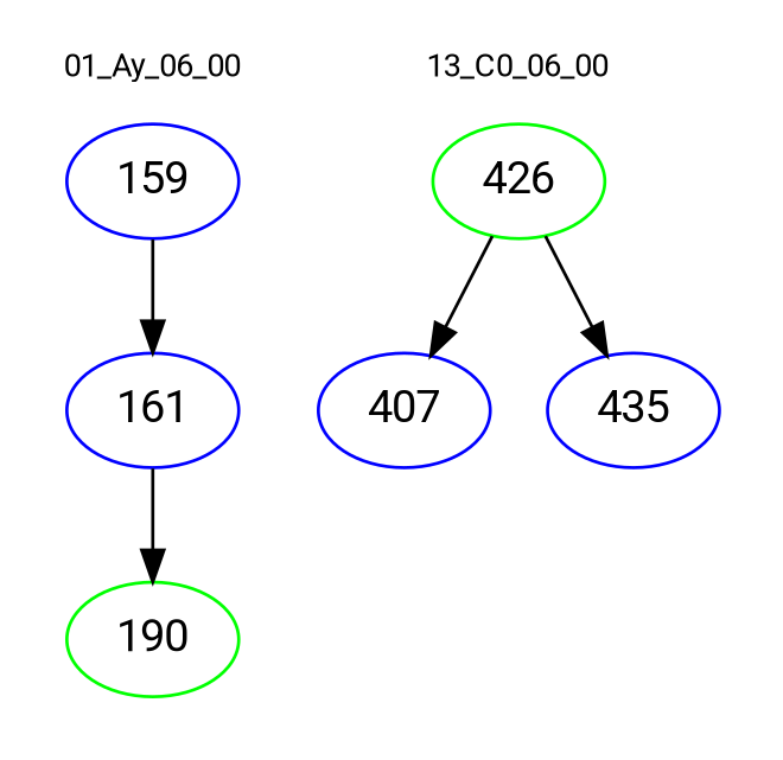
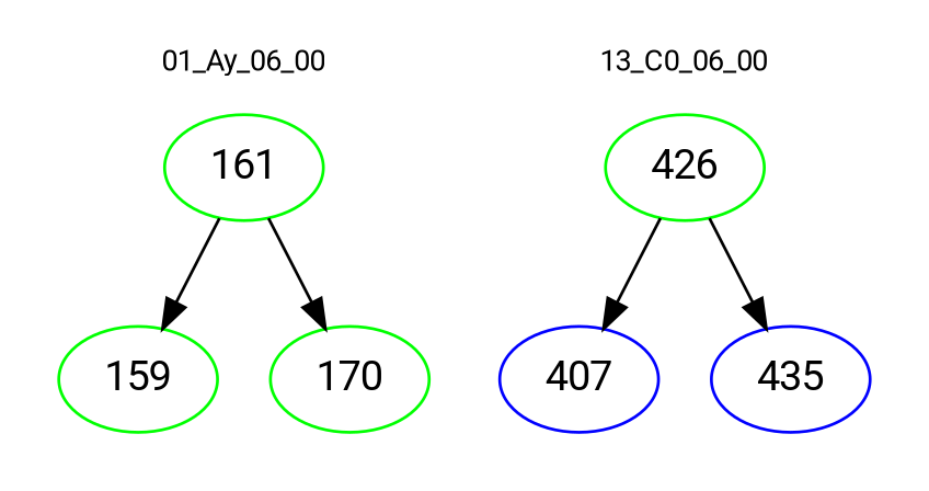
  digraph {
    fontname=Roboto
    node [color=blue fontname=Roboto]
    edge [color=black fontname=Roboto]
-   n1 [label=161]
-   n2 [label=159]
-   n3 [color=green label=190]
+   n1 [color=green label=161]
+   n2 [color=green label=159]
+   n3 [color=green label=170]
    n4 [color=green label=426]
    n5 [label=407]
    n6 [label=435]
    subgraph cluster_1 {
      color=white
      fontsize=10
      label="01_Ay_06_00"
      n1
      n2
      n3
    }
    subgraph cluster_2 {
      color=white
      fontsize=10
      label="13_C0_06_00"
      n4
      n5
      n6
    }
-   n2 -> n1
+   n1 -> n2
    n1 -> n3
    n4 -> n5
    n4 -> n6
  }
